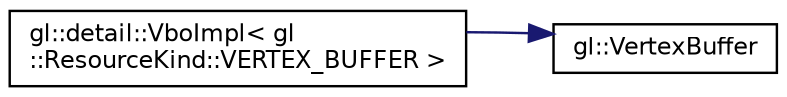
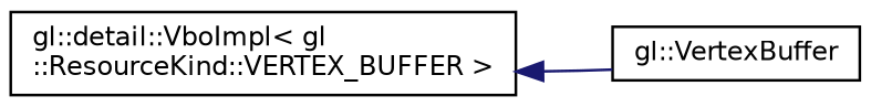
  digraph {
    rankdir=LR
    node [color=black fillcolor=white fontname=Helvetica fontsize=10 shape=record style=filled]
    n1 [height=0.2 label="gl::detail::VboImpl\< gl\l::ResourceKind::VERTEX_BUFFER \>" width=0.4]
    n2 [height=0.2 label="gl::VertexBuffer" width=0.4]
-   n2 -> n1 [color=midnightblue dir=back fontname=Helvetica fontsize=10 labelfontname=Helvetica labelfontsize=10 style=solid]
+   n1 -> n2 [color=midnightblue dir=back fontname=Helvetica fontsize=10 labelfontname=Helvetica labelfontsize=10 style=solid]
  }
